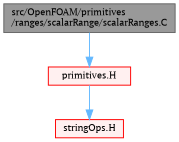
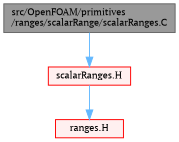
  digraph {
    fontname="PT Serif"
    node [color=red fillcolor="#FFF0F0" fontname="PT Serif" fontsize=10 shape=box style=filled]
    edge [color=steelblue1 fontname="PT Serif" fontsize=10 labelfontname=Helvetica labelfontsize=10 style=solid]
    n1 [color=gray40 fillcolor=grey60 fontcolor=black height=0.2 label="src/OpenFOAM/primitives\l/ranges/scalarRange/scalarRanges.C" width=0.4]
-   n2 [height=0.2 label="primitives.H" width=0.4]
-   n3 [height=0.2 label="stringOps.H" width=0.4]
+   n2 [height=0.2 label="scalarRanges.H" width=0.4]
+   n3 [height=0.2 label="ranges.H" width=0.4]
    n1 -> n2
    n2 -> n3
  }
